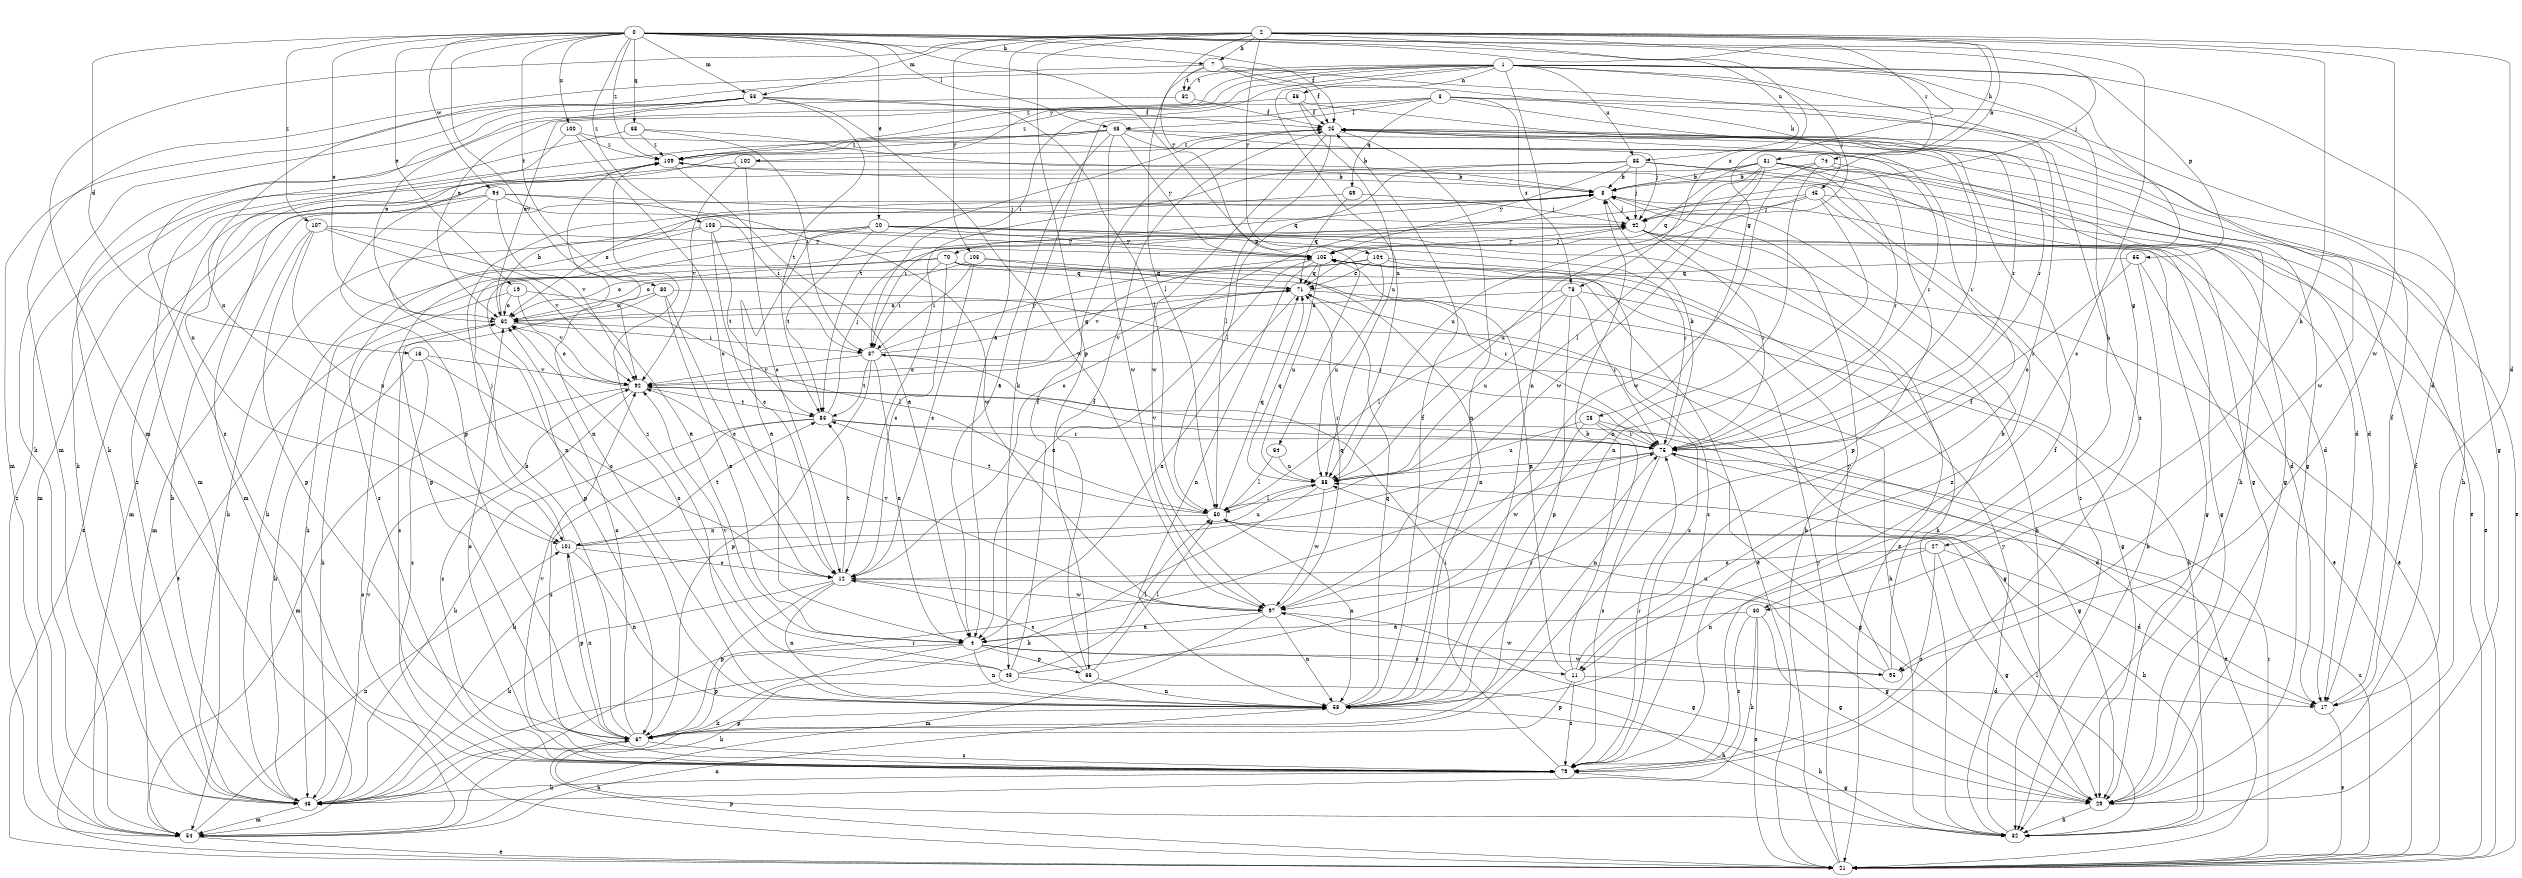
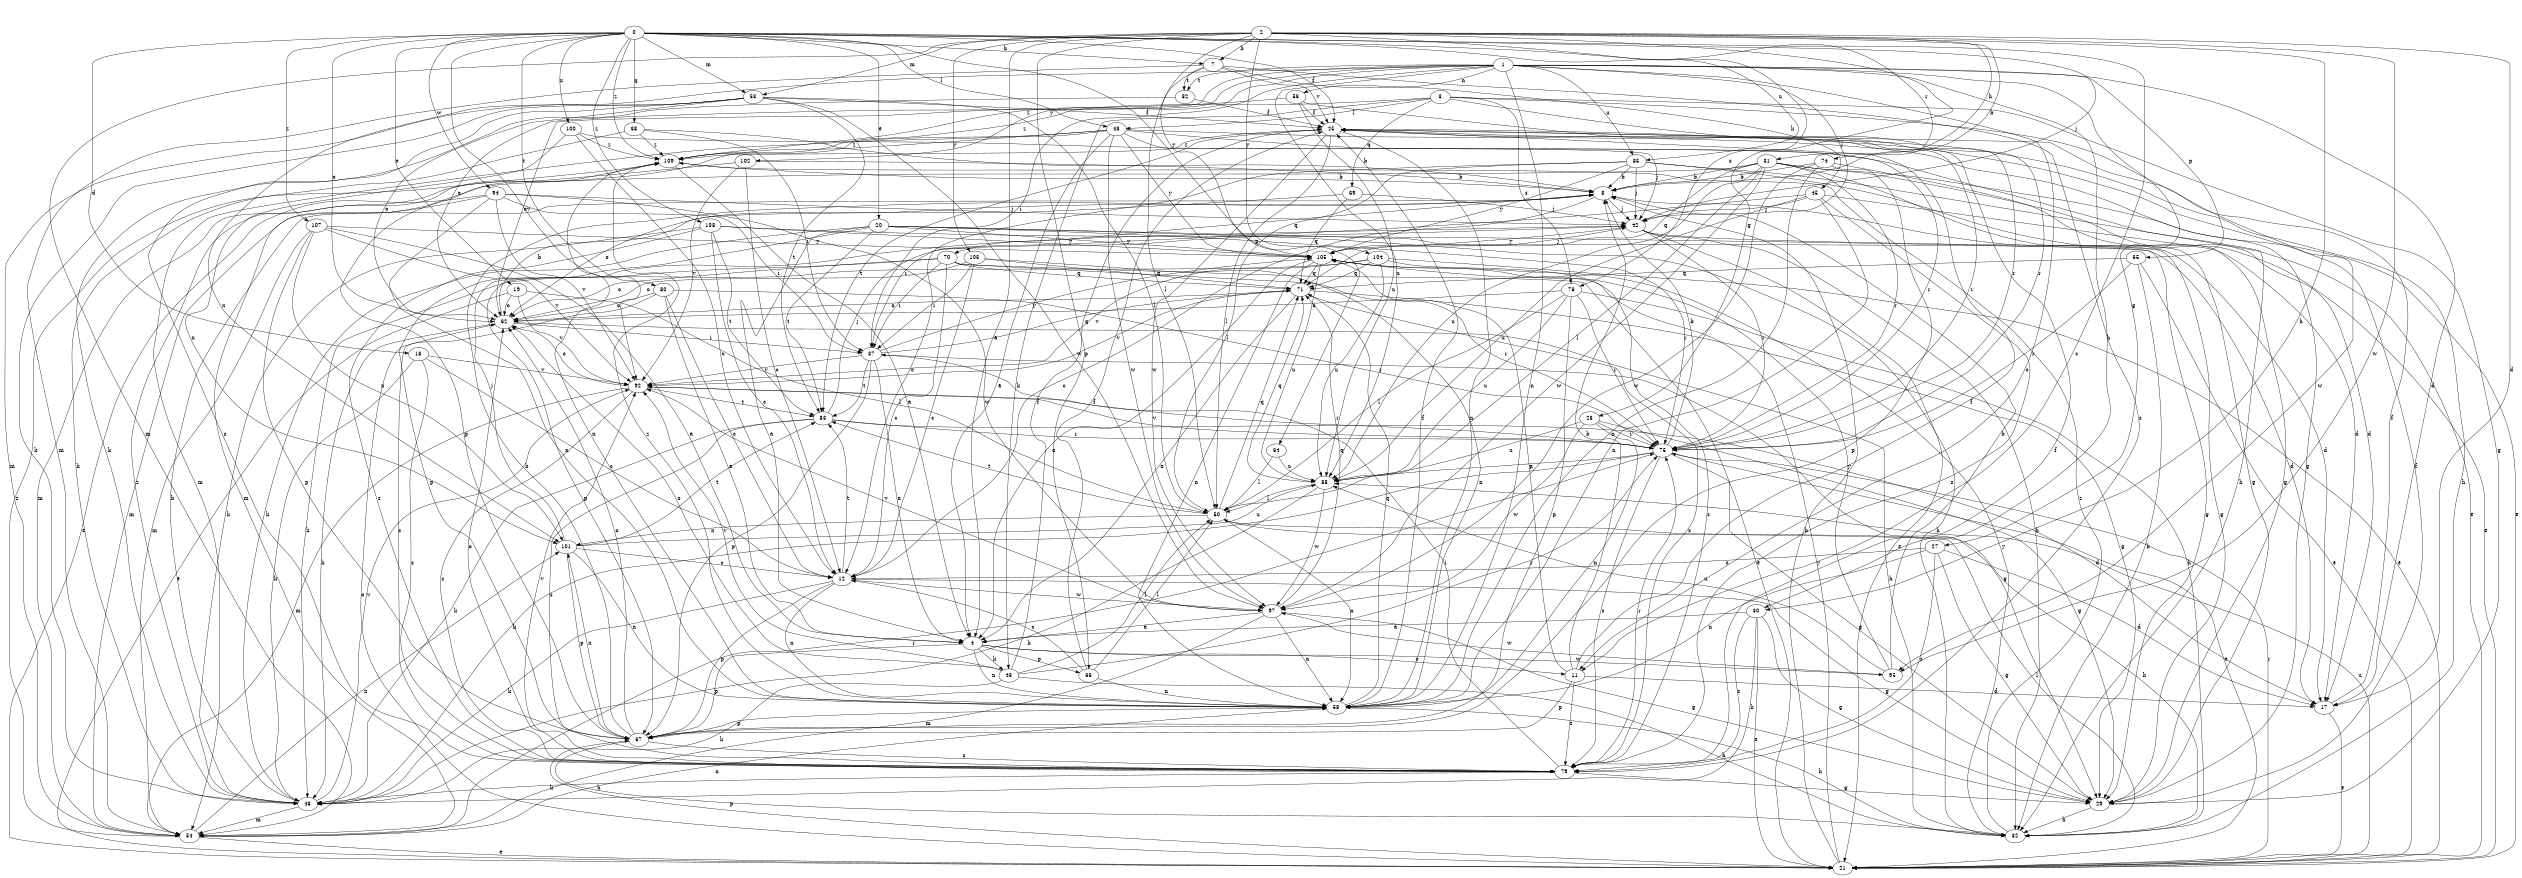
  strict digraph {
    0
    7
    11
    16
    19
    20
    25
    42
    48
    53
    62
    64
    68
    74
    80
    85
    92
    94
    100
    107
    108
    109
    82
    54
    45
    50
    79
    17
    8
    105
    67
    12
    46
    21
    4
    29
    75
    83
    32
    58
    97
    37
    88
    101
    1
    27
    30
    56
    65
    102
    71
    2
    28
    31
    66
    78
    95
    103
    104
    43
    70
    3
    69
    0 -> 7 [label=b]
    0 -> 11 [label=c]
    0 -> 16 [label=d]
    0 -> 19 [label=e]
    0 -> 20 [label=e]
    0 -> 25 [label=f]
    0 -> 42 [label=j]
    0 -> 48 [label=l]
    0 -> 53 [label=m]
    0 -> 62 [label=o]
    0 -> 64 [label=p]
    0 -> 68 [label=q]
    0 -> 74 [label=r]
    0 -> 80 [label=t]
    0 -> 85 [label=u]
    0 -> 92 [label=v]
    0 -> 94 [label=w]
    0 -> 100 [label=x]
    0 -> 107 [label=z]
    0 -> 108 [label=z]
    0 -> 109 [label=z]
-   7 -> 25 [label=f]
+   7 -> 25 [label=v]
    7 -> 82 [label=t]
    7 -> 54 [label=m]
    7 -> 45 [label=k]
    7 -> 50 [label=l]
    7 -> 79 [label=s]
    11 -> 25 [label=f]
    11 -> 79 [label=s]
    11 -> 17 [label=d]
    11 -> 8 [label=b]
    11 -> 105 [label=y]
    11 -> 67 [label=p]
    16 -> 92 [label=v]
    16 -> 79 [label=s]
    16 -> 12 [label=c]
    16 -> 46 [label=k]
    19 -> 62 [label=o]
    19 -> 92 [label=v]
    19 -> 50 [label=l]
    19 -> 21 [label=e]
    20 -> 105 [label=y]
    20 -> 67 [label=p]
    20 -> 46 [label=k]
    20 -> 4 [label=a]
    20 -> 29 [label=g]
    20 -> 75 [label=r]
    20 -> 83 [label=t]
    20 -> 32 [label=h]
    25 -> 109 [label=z]
    25 -> 50 [label=l]
    25 -> 75 [label=r]
    25 -> 83 [label=t]
    25 -> 32 [label=h]
    25 -> 58 [label=n]
    25 -> 97 [label=w]
    42 -> 105 [label=y]
    42 -> 21 [label=e]
    42 -> 29 [label=g]
    42 -> 75 [label=r]
    42 -> 32 [label=h]
    48 -> 42 [label=j]
    48 -> 109 [label=z]
    48 -> 54 [label=m]
    48 -> 105 [label=y]
    48 -> 67 [label=p]
    48 -> 4 [label=a]
    48 -> 29 [label=g]
    48 -> 75 [label=r]
    48 -> 97 [label=w]
    53 -> 25 [label=f]
    53 -> 62 [label=o]
    53 -> 54 [label=m]
    53 -> 50 [label=l]
    53 -> 79 [label=s]
    53 -> 46 [label=k]
    53 -> 83 [label=t]
    53 -> 97 [label=w]
    62 -> 8 [label=b]
    62 -> 46 [label=k]
    62 -> 32 [label=h]
    62 -> 37 [label=i]
    64 -> 50 [label=l]
    64 -> 88 [label=u]
    68 -> 109 [label=z]
    68 -> 8 [label=b]
    68 -> 46 [label=k]
    68 -> 37 [label=i]
    74 -> 8 [label=b]
    74 -> 67 [label=p]
    74 -> 29 [label=g]
    74 -> 58 [label=n]
    74 -> 97 [label=w]
    80 -> 62 [label=o]
    80 -> 79 [label=s]
    80 -> 12 [label=c]
    80 -> 4 [label=a]
    80 -> 75 [label=r]
    85 -> 42 [label=j]
    85 -> 50 [label=l]
    85 -> 17 [label=d]
    85 -> 8 [label=b]
    85 -> 105 [label=y]
    85 -> 12 [label=c]
    85 -> 21 [label=e]
    92 -> 62 [label=o]
    92 -> 54 [label=m]
    92 -> 79 [label=s]
    92 -> 75 [label=r]
    92 -> 83 [label=t]
    94 -> 42 [label=j]
    94 -> 92 [label=v]
    94 -> 54 [label=m]
    94 -> 21 [label=e]
    94 -> 58 [label=n]
    94 -> 97 [label=w]
    94 -> 37 [label=i]
    100 -> 109 [label=z]
    100 -> 12 [label=c]
    100 -> 32 [label=h]
    100 -> 101 [label=x]
    107 -> 92 [label=v]
    107 -> 54 [label=m]
    107 -> 105 [label=y]
    107 -> 67 [label=p]
    107 -> 4 [label=a]
    107 -> 101 [label=x]
    108 -> 79 [label=s]
    108 -> 17 [label=d]
    108 -> 105 [label=y]
    108 -> 12 [label=c]
    108 -> 46 [label=k]
    108 -> 83 [label=t]
    109 -> 8 [label=b]
    109 -> 4 [label=a]
    109 -> 58 [label=n]
    82 -> 25 [label=f]
    82 -> 46 [label=k]
    54 -> 109 [label=z]
    54 -> 21 [label=e]
    54 -> 75 [label=r]
    54 -> 58 [label=n]
    54 -> 101 [label=x]
    45 -> 42 [label=j]
    45 -> 79 [label=s]
    45 -> 21 [label=e]
    45 -> 58 [label=n]
    45 -> 37 [label=i]
    45 -> 88 [label=u]
    50 -> 83 [label=t]
    50 -> 32 [label=h]
    50 -> 58 [label=n]
    50 -> 101 [label=x]
    50 -> 71 [label=q]
    79 -> 25 [label=f]
    79 -> 62 [label=o]
    79 -> 92 [label=v]
    79 -> 46 [label=k]
    79 -> 29 [label=g]
    79 -> 75 [label=r]
    79 -> 37 [label=i]
    17 -> 25 [label=f]
    17 -> 21 [label=e]
    8 -> 42 [label=j]
    8 -> 17 [label=d]
    8 -> 12 [label=c]
    8 -> 70 [label=q]
    105 -> 42 [label=j]
    105 -> 4 [label=a]
    105 -> 58 [label=n]
    105 -> 88 [label=u]
    105 -> 71 [label=q]
    67 -> 62 [label=o]
    67 -> 79 [label=s]
    67 -> 8 [label=b]
    67 -> 32 [label=h]
    67 -> 101 [label=x]
    12 -> 67 [label=p]
    12 -> 46 [label=k]
    12 -> 29 [label=g]
    12 -> 83 [label=t]
    12 -> 58 [label=n]
    12 -> 97 [label=w]
    46 -> 92 [label=v]
    46 -> 109 [label=z]
    46 -> 54 [label=m]
    46 -> 8 [label=b]
    21 -> 62 [label=o]
    21 -> 8 [label=b]
    21 -> 105 [label=y]
    21 -> 67 [label=p]
    21 -> 75 [label=r]
    21 -> 88 [label=u]
    4 -> 11 [label=c]
    4 -> 67 [label=p]
    4 -> 58 [label=n]
    4 -> 66 [label=p]
    4 -> 95 [label=w]
-   4 -> 46 [label=k]
+   4 -> 43 [label=k]
    29 -> 25 [label=f]
    29 -> 32 [label=h]
    75 -> 92 [label=v]
    75 -> 79 [label=s]
    75 -> 8 [label=b]
    75 -> 46 [label=k]
    75 -> 21 [label=e]
    75 -> 29 [label=g]
    75 -> 88 [label=u]
    83 -> 42 [label=j]
    83 -> 79 [label=s]
    83 -> 17 [label=d]
    83 -> 46 [label=k]
    83 -> 75 [label=r]
    32 -> 109 [label=z]
    32 -> 50 [label=l]
    32 -> 105 [label=y]
    58 -> 25 [label=f]
    58 -> 109 [label=z]
    58 -> 67 [label=p]
    58 -> 32 [label=h]
    58 -> 71 [label=q]
    97 -> 92 [label=v]
    97 -> 54 [label=m]
    97 -> 4 [label=a]
    97 -> 29 [label=g]
    97 -> 58 [label=n]
    97 -> 71 [label=q]
    37 -> 92 [label=v]
    37 -> 105 [label=y]
    37 -> 67 [label=p]
    37 -> 4 [label=a]
    37 -> 29 [label=g]
    37 -> 83 [label=t]
    37 -> 71 [label=q]
    88 -> 50 [label=l]
    88 -> 46 [label=k]
    88 -> 97 [label=w]
    88 -> 71 [label=q]
    101 -> 42 [label=j]
    101 -> 67 [label=p]
    101 -> 12 [label=c]
    101 -> 83 [label=t]
    101 -> 58 [label=n]
    101 -> 88 [label=u]
    1 -> 11 [label=c]
    1 -> 42 [label=j]
    1 -> 62 [label=o]
    1 -> 85 [label=u]
    1 -> 109 [label=z]
    1 -> 82 [label=t]
    1 -> 17 [label=d]
    1 -> 58 [label=n]
    1 -> 37 [label=i]
    1 -> 88 [label=u]
    1 -> 101 [label=x]
    1 -> 27 [label=g]
    1 -> 30 [label=h]
    1 -> 56 [label=n]
    1 -> 65 [label=p]
    1 -> 102 [label=y]
    27 -> 79 [label=s]
    27 -> 17 [label=d]
    27 -> 12 [label=c]
    27 -> 29 [label=g]
    27 -> 58 [label=n]
    30 -> 79 [label=s]
    30 -> 46 [label=k]
    30 -> 21 [label=e]
    30 -> 4 [label=a]
    30 -> 29 [label=g]
    56 -> 25 [label=f]
    56 -> 62 [label=o]
    56 -> 75 [label=r]
    56 -> 88 [label=u]
    65 -> 21 [label=e]
    65 -> 75 [label=r]
    65 -> 32 [label=h]
    65 -> 71 [label=q]
    102 -> 92 [label=v]
    102 -> 54 [label=m]
    102 -> 8 [label=b]
    102 -> 12 [label=c]
    71 -> 62 [label=o]
    71 -> 92 [label=v]
    71 -> 79 [label=s]
    71 -> 4 [label=a]
    71 -> 29 [label=g]
    2 -> 7 [label=b]
    2 -> 53 [label=m]
    2 -> 54 [label=m]
    2 -> 17 [label=d]
    2 -> 8 [label=b]
    2 -> 105 [label=y]
    2 -> 4 [label=a]
    2 -> 30 [label=h]
    2 -> 28 [label=g]
    2 -> 31 [label=h]
    2 -> 66 [label=p]
    2 -> 78 [label=s]
    2 -> 95 [label=w]
    2 -> 103 [label=y]
    2 -> 104 [label=y]
    28 -> 29 [label=g]
    28 -> 75 [label=r]
    28 -> 58 [label=n]
    28 -> 97 [label=w]
    28 -> 88 [label=u]
    31 -> 54 [label=m]
    31 -> 50 [label=l]
    31 -> 17 [label=d]
    31 -> 8 [label=b]
    31 -> 21 [label=e]
    31 -> 29 [label=g]
    31 -> 75 [label=r]
    31 -> 97 [label=w]
    31 -> 88 [label=u]
    31 -> 71 [label=q]
    66 -> 25 [label=f]
    66 -> 50 [label=l]
    66 -> 12 [label=c]
    66 -> 58 [label=n]
    78 -> 62 [label=o]
    78 -> 50 [label=l]
    78 -> 67 [label=p]
    78 -> 75 [label=r]
    78 -> 32 [label=h]
    78 -> 88 [label=u]
    95 -> 8 [label=b]
    95 -> 105 [label=y]
    95 -> 97 [label=w]
    95 -> 88 [label=u]
    103 -> 62 [label=o]
    103 -> 12 [label=c]
    103 -> 58 [label=n]
    103 -> 37 [label=i]
    103 -> 71 [label=q]
    104 -> 92 [label=v]
    104 -> 79 [label=s]
    104 -> 46 [label=k]
    104 -> 21 [label=e]
    104 -> 88 [label=u]
-   104 -> 71 [label=e]
+   104 -> 71 [label=q]
    43 -> 25 [label=f]
    43 -> 62 [label=o]
    43 -> 92 [label=v]
    43 -> 50 [label=l]
    43 -> 46 [label=k]
    43 -> 75 [label=r]
    43 -> 32 [label=h]
    70 -> 62 [label=o]
    70 -> 67 [label=p]
    70 -> 12 [label=c]
    70 -> 21 [label=e]
    70 -> 75 [label=r]
    70 -> 37 [label=i]
    70 -> 71 [label=q]
    3 -> 48 [label=l]
    3 -> 109 [label=z]
    3 -> 29 [label=g]
    3 -> 75 [label=r]
    3 -> 78 [label=s]
    3 -> 95 [label=w]
    3 -> 43 [label=k]
    3 -> 69 [label=q]
    69 -> 42 [label=j]
    69 -> 62 [label=o]
    69 -> 71 [label=q]
  }
